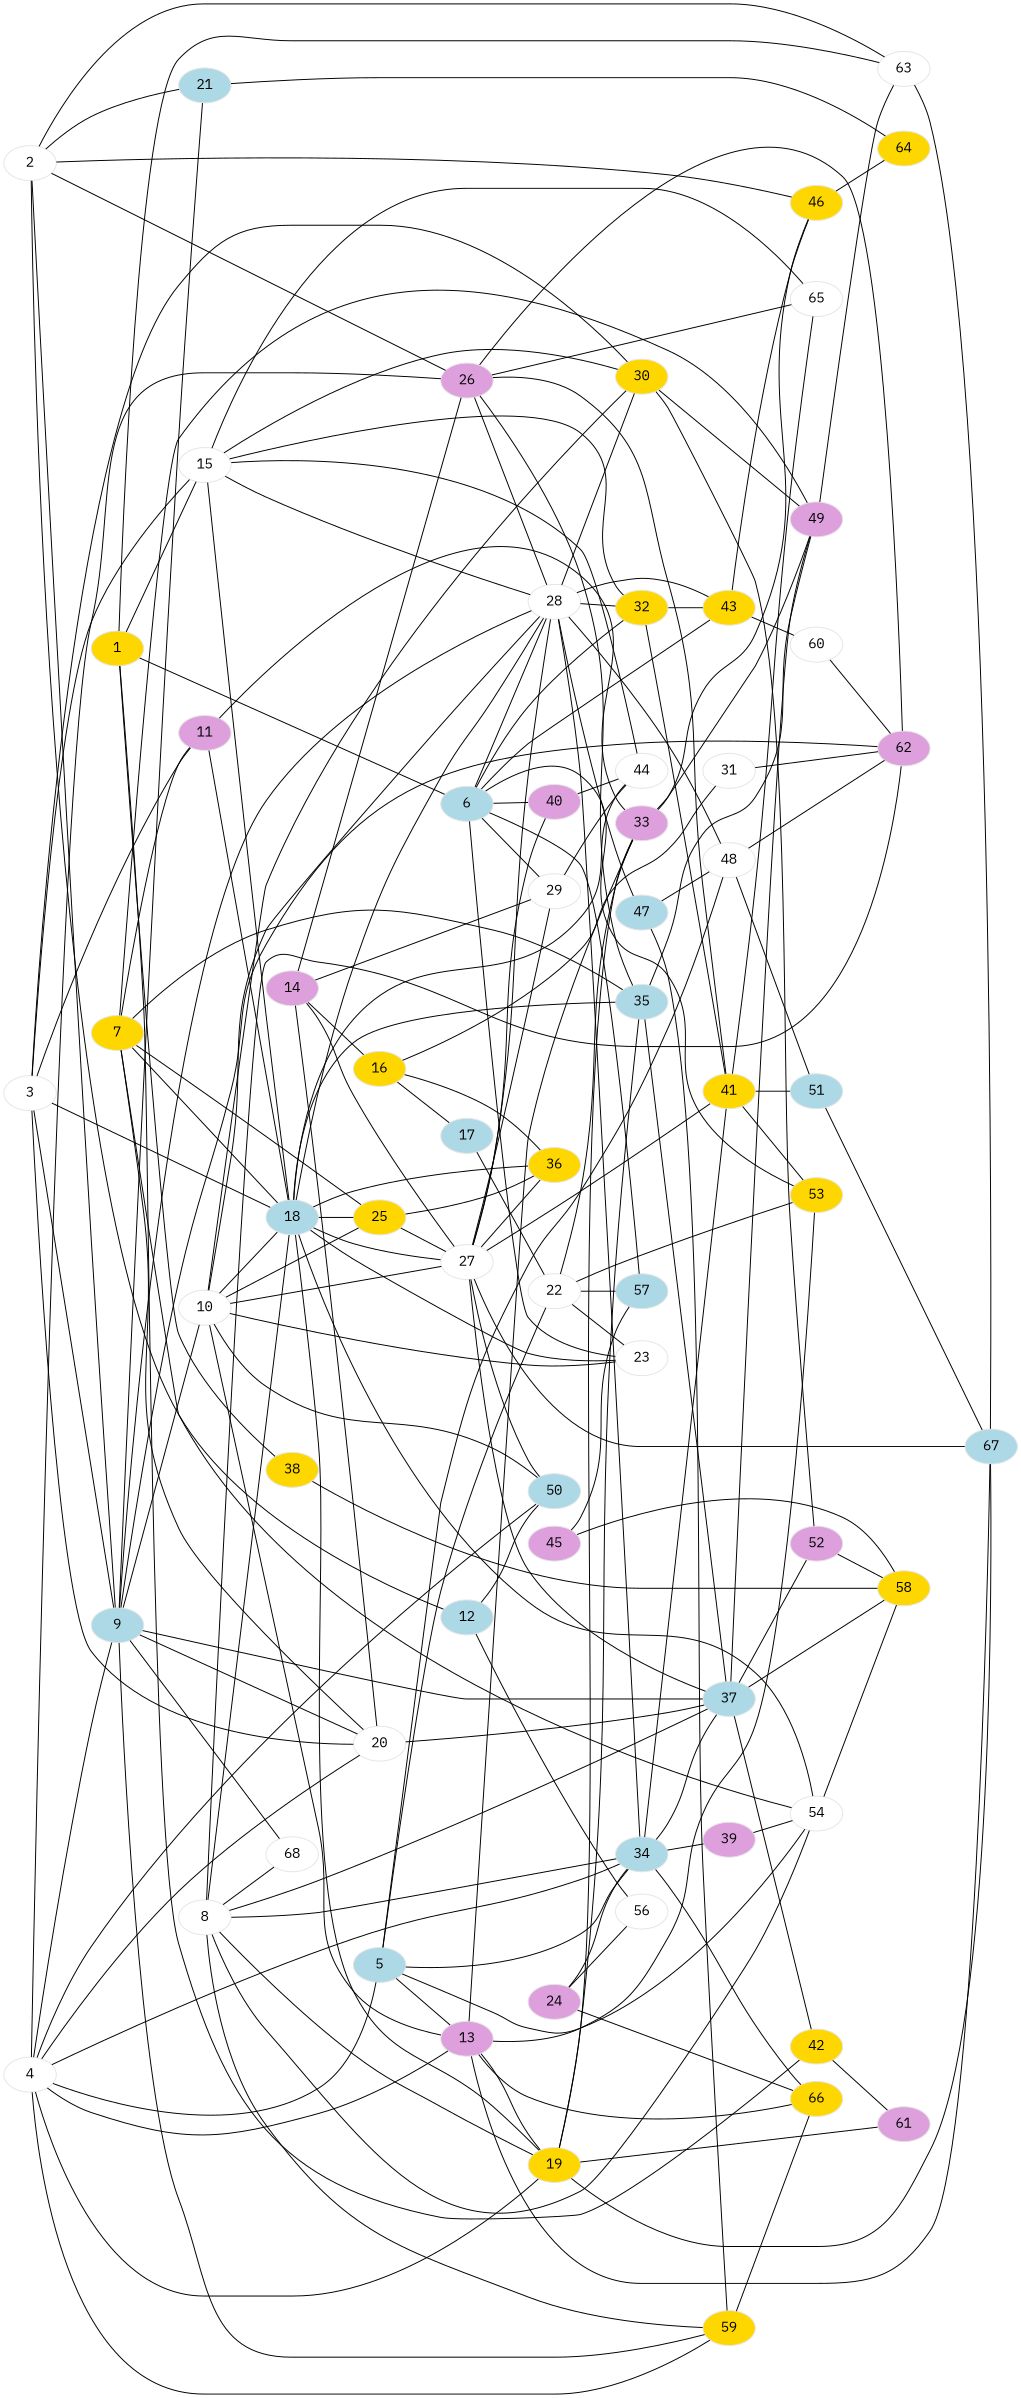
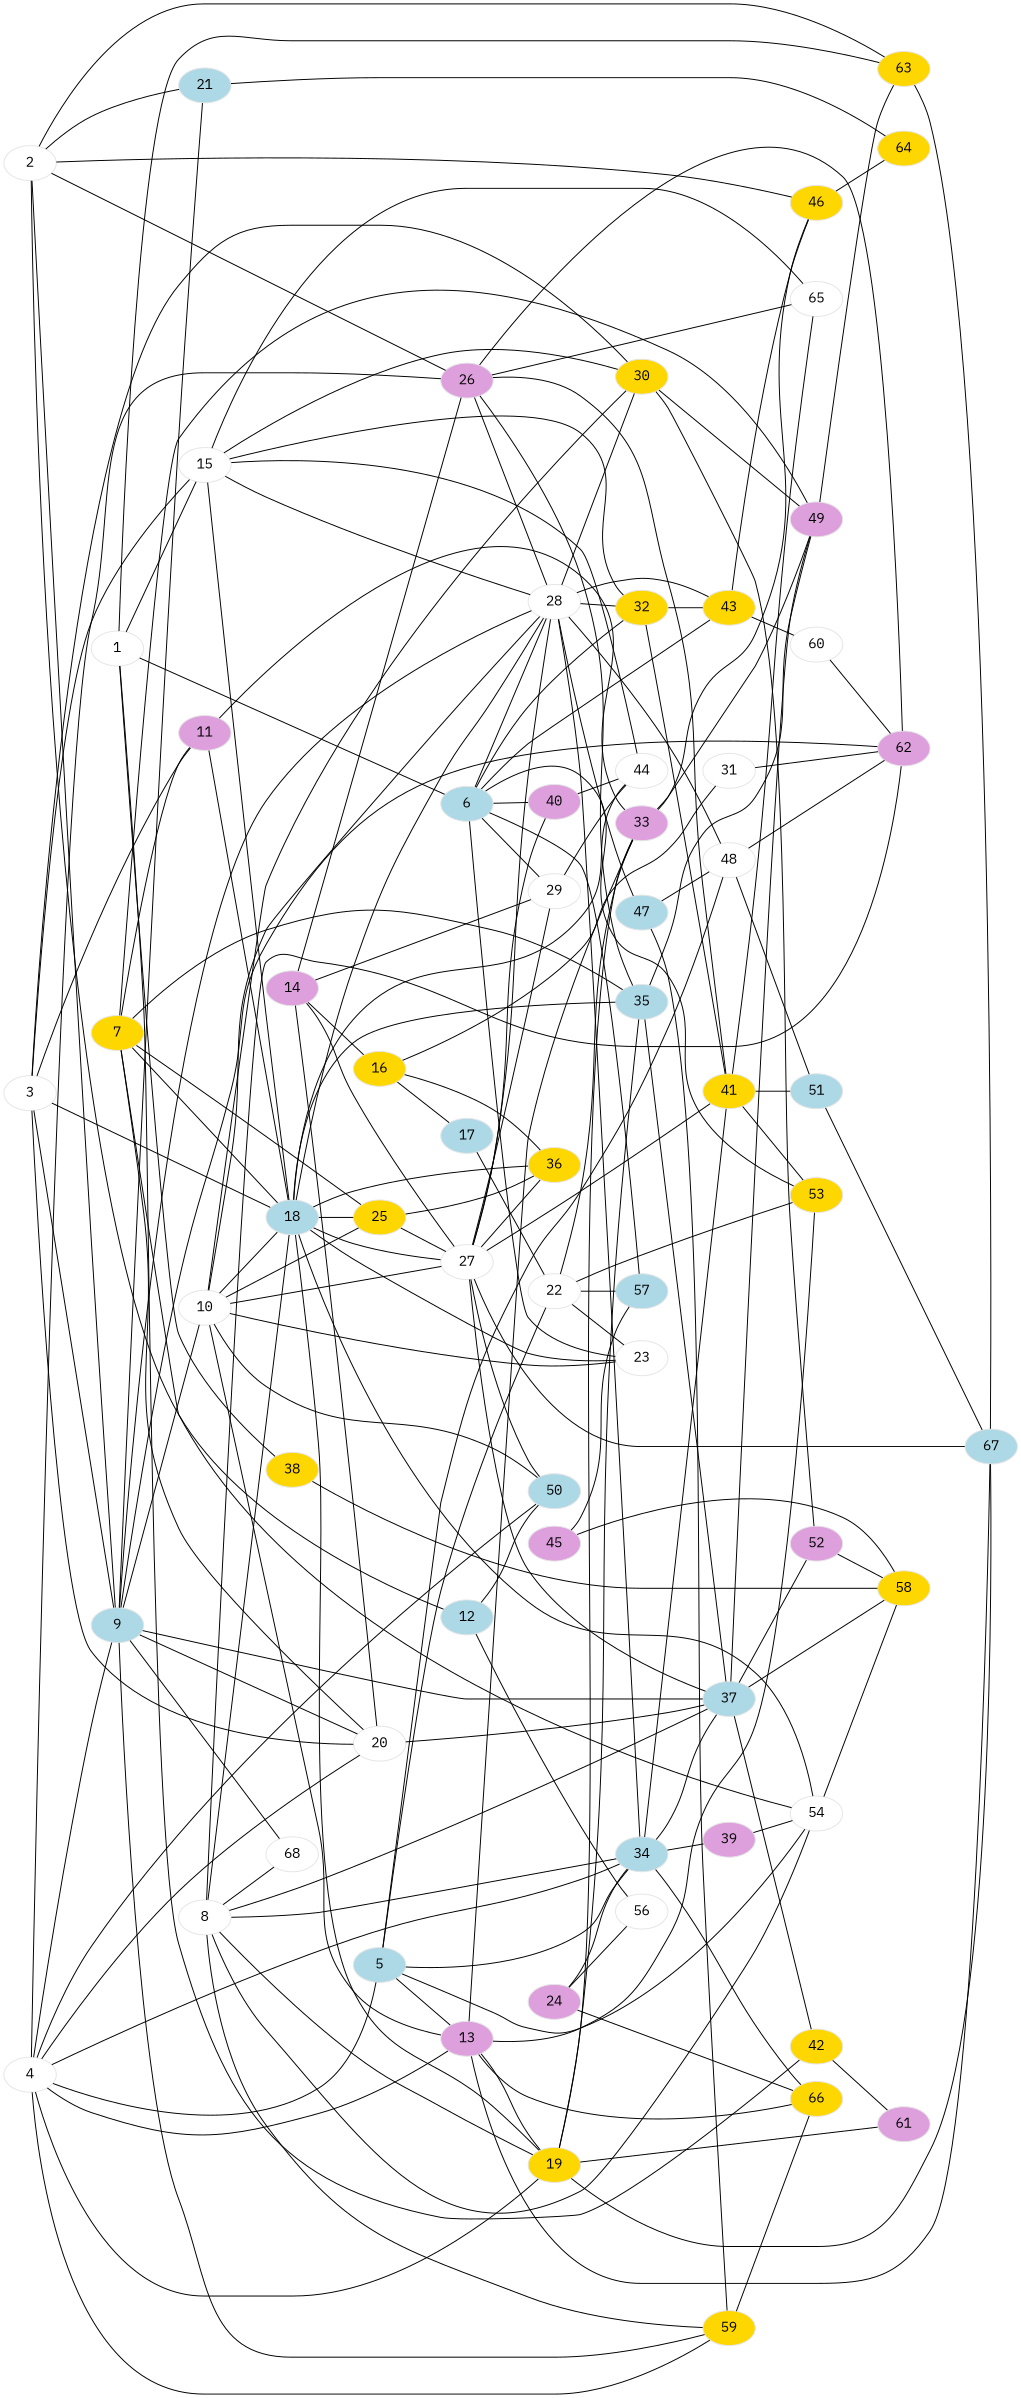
  graph {
    fontname="IBM Plex Mono"
    rankdir=LR
    node [color=gray90 fillcolor=white fontname="IBM Plex Mono" style=filled]
    edge [fontname="IBM Plex Mono" weight=1.0]
    6 [fillcolor=lightblue]
-   1 [fillcolor=gold]
+   1
    15
    38 [fillcolor=gold]
    42 [fillcolor=gold]
-   63
+   63 [fillcolor=gold]
    23
    28
    29
    32 [fillcolor=gold]
    40 [fillcolor=plum]
    43 [fillcolor=gold]
    53 [fillcolor=gold]
    57 [fillcolor=lightblue]
    18 [fillcolor=lightblue]
    30 [fillcolor=gold]
    44
    65
    58 [fillcolor=gold]
    61 [fillcolor=plum]
    67 [fillcolor=lightblue]
    2
    9 [fillcolor=lightblue]
    12 [fillcolor=lightblue]
    21 [fillcolor=lightblue]
    26 [fillcolor=plum]
    46 [fillcolor=gold]
    20
    59 [fillcolor=gold]
    37 [fillcolor=lightblue]
    62 [fillcolor=plum]
    68
    10
    50 [fillcolor=lightblue]
    56
    64 [fillcolor=gold]
    35 [fillcolor=lightblue]
    41 [fillcolor=gold]
    3
    11 [fillcolor=plum]
    33 [fillcolor=plum]
    19 [fillcolor=gold]
    54
    25 [fillcolor=gold]
    27
    36 [fillcolor=gold]
    49 [fillcolor=plum]
    52 [fillcolor=plum]
    4
    5 [fillcolor=lightblue]
    13 [fillcolor=plum]
    34 [fillcolor=lightblue]
    22
    48
    66 [fillcolor=gold]
    39 [fillcolor=plum]
    51 [fillcolor=lightblue]
    47 [fillcolor=lightblue]
    60
    7 [fillcolor=gold]
    8
    14 [fillcolor=plum]
    16 [fillcolor=gold]
    17 [fillcolor=lightblue]
    31
    24 [fillcolor=plum]
    45 [fillcolor=plum]
    6 -- 23
    6 -- 28
    6 -- 29
    6 -- 32
    6 -- 40
    6 -- 43
    6 -- 53
    6 -- 57
    1 -- 6
    1 -- 15
    1 -- 38
    1 -- 42
    1 -- 63
    15 -- 28
    15 -- 32
    15 -- 18
    15 -- 30
    15 -- 44
    15 -- 65
    38 -- 58
    42 -- 61
    63 -- 67
    28 -- 32
    28 -- 43
    28 -- 30
    28 -- 34
    28 -- 48 [weight=3.0]
    28 -- 47
    29 -- 44
    32 -- 43
    32 -- 41
    40 -- 44
    43 -- 46
    43 -- 60
    18 -- 23
    18 -- 28
    18 -- 44
    18 -- 35
    18 -- 19
    18 -- 54
    18 -- 25
    18 -- 27
    18 -- 36
    30 -- 49
    30 -- 52
    2 -- 63
    2 -- 9
    2 -- 12
    2 -- 21
    2 -- 26
    2 -- 46
    9 -- 28
    9 -- 21
    9 -- 20
    9 -- 59
    9 -- 37 [weight=3.0]
    9 -- 62
    9 -- 68
    9 -- 10
    12 -- 50
    12 -- 56
    21 -- 64
    26 -- 28
    26 -- 65
    26 -- 62
    26 -- 35
    26 -- 41
    46 -- 64
    20 -- 37 [weight=2.0]
    59 -- 66
    37 -- 42
    37 -- 58
    37 -- 49
    37 -- 52
    10 -- 23
    10 -- 28 [weight=2.0]
    10 -- 18
    10 -- 30 [weight=2.0]
    10 -- 50
    10 -- 25 [weight=2.0]
    10 -- 27 [weight=2.0]
    10 -- 13
    35 -- 37
    35 -- 49
    41 -- 53
    41 -- 65
    41 -- 51
    3 -- 15
    3 -- 18
    3 -- 30
    3 -- 9
    3 -- 20
    3 -- 11
    11 -- 18
    11 -- 33
    33 -- 46
    33 -- 49
    19 -- 61
    19 -- 67
    19 -- 35 [weight=3.0]
    19 -- 33
    54 -- 58
    25 -- 27
    25 -- 36
    27 -- 28
    27 -- 29
    27 -- 40
    27 -- 67
    27 -- 37
    27 -- 50
    27 -- 41
    27 -- 36
    49 -- 63
    52 -- 58
    4 -- 9
    4 -- 26
    4 -- 20
    4 -- 59
    4 -- 50
    4 -- 19
    4 -- 5
    4 -- 13
    4 -- 34
    5 -- 54
    5 -- 13
    5 -- 34
    5 -- 22
    5 -- 48
    13 -- 53
    13 -- 67
    13 -- 33
    13 -- 19
    13 -- 66
    34 -- 37 [weight=2.0]
    34 -- 41 [weight=2.0]
    34 -- 66
    34 -- 39
    22 -- 23
    22 -- 53
    22 -- 57
    22 -- 33
    48 -- 62
    48 -- 51
    39 -- 54
    51 -- 67
    47 -- 59
    47 -- 48
    60 -- 62
    7 -- 18
    7 -- 20
    7 -- 35 [weight=2.0]
    7 -- 11
    7 -- 54
    7 -- 25 [weight=2.0]
    7 -- 49
    8 -- 18
    8 -- 59
    8 -- 37 [weight=2.0]
    8 -- 62
    8 -- 68
    8 -- 19 [weight=2.0]
    8 -- 54
    8 -- 34
    14 -- 29
    14 -- 26
    14 -- 20
    14 -- 27
    14 -- 16
    16 -- 36
    16 -- 17
    16 -- 31
    17 -- 22
    31 -- 62
    24 -- 56
    24 -- 34
    24 -- 66
    45 -- 57
    45 -- 58
  }
